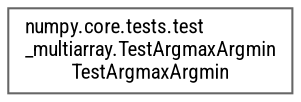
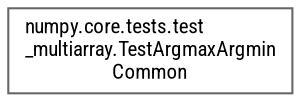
  digraph {
    rankdir=TB
    fontname="Roboto Condensed"
-   n1 [color=grey40 fillcolor=white fontname="Roboto Condensed" fontsize=10 height=0.2 label="numpy.core.tests.test\l_multiarray.TestArgmaxArgmin\lTestArgmaxArgmin" shape=box style=filled width=0.4]
+   n1 [color=grey40 fillcolor=white fontname="Roboto Condensed" fontsize=10 height=0.2 label="numpy.core.tests.test\l_multiarray.TestArgmaxArgmin\lCommon" shape=box style=filled width=0.4]
  }
